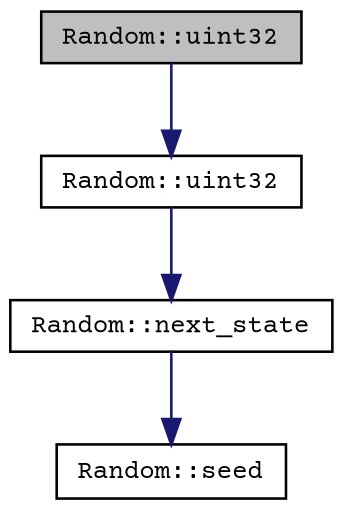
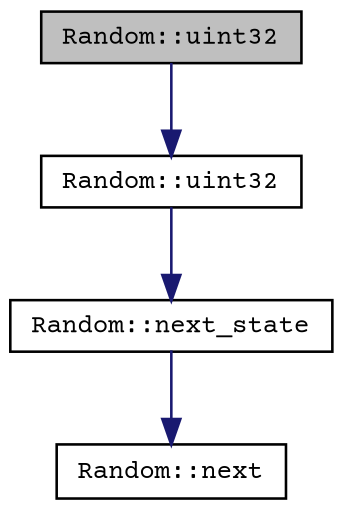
  digraph {
    rankdir=TB
    fontname="Courier Prime"
    node [color=black fillcolor=white fontname="Courier Prime" fontsize=10 shape=record style=filled]
    edge [color=midnightblue fontname="Courier Prime" fontsize=10 labelfontname=Helvetica labelfontsize=10 style=solid]
    n1 [fillcolor=grey75 fontcolor=black height=0.2 label="Random::uint32" width=0.4]
    n2 [height=0.2 label="Random::uint32" width=0.4]
    n3 [height=0.2 label="Random::next_state" width=0.4]
-   n4 [height=0.2 label="Random::seed" width=0.4]
+   n4 [height=0.2 label="Random::next" width=0.4]
    n1 -> n2
    n2 -> n3
    n3 -> n4
  }
